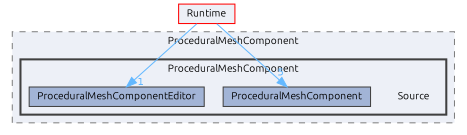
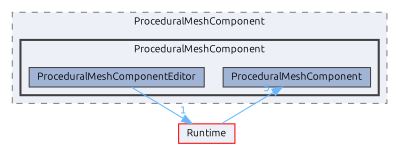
  digraph {
    compound=true
    fontname=Ubuntu
    node [fontname=Ubuntu fontsize=10 shape=box color=grey25 fillcolor="#a2b4d6" style=filled]
    edge [color=steelblue1 fontcolor=steelblue1 fontname=Ubuntu fontsize=10 labeldistance=1.5 labelfontname=Helvetica labelfontsize=10]
-   n1 [height=0.2 label=Source shape=plaintext width=0.4 color="" fillcolor="" style=""]
    n2 [height=0.2 label=ProceduralMeshComponent width=0.4]
    n3 [height=0.2 label=ProceduralMeshComponentEditor width=0.4]
    n4 [color=red fillcolor="#edf0f7" height=0.2 label=Runtime width=0.4]
    subgraph cluster_1 {
      bgcolor="#edf0f7"
      fontsize=10
      label=ProceduralMeshComponent
      pencolor=grey50
      style="filled,dashed"
      subgraph cluster_2 {
        bgcolor="#edf0f7"
        fontsize=10
        label=ProceduralMeshComponent
        pencolor=grey25
        style="filled,bold"
-       n1
        n2
        n3
      }
    }
-   n4 -> n3 [headlabel=1]
+   n3 -> n4 [headlabel=1]
    n4 -> n2 [headlabel=5]
  }
